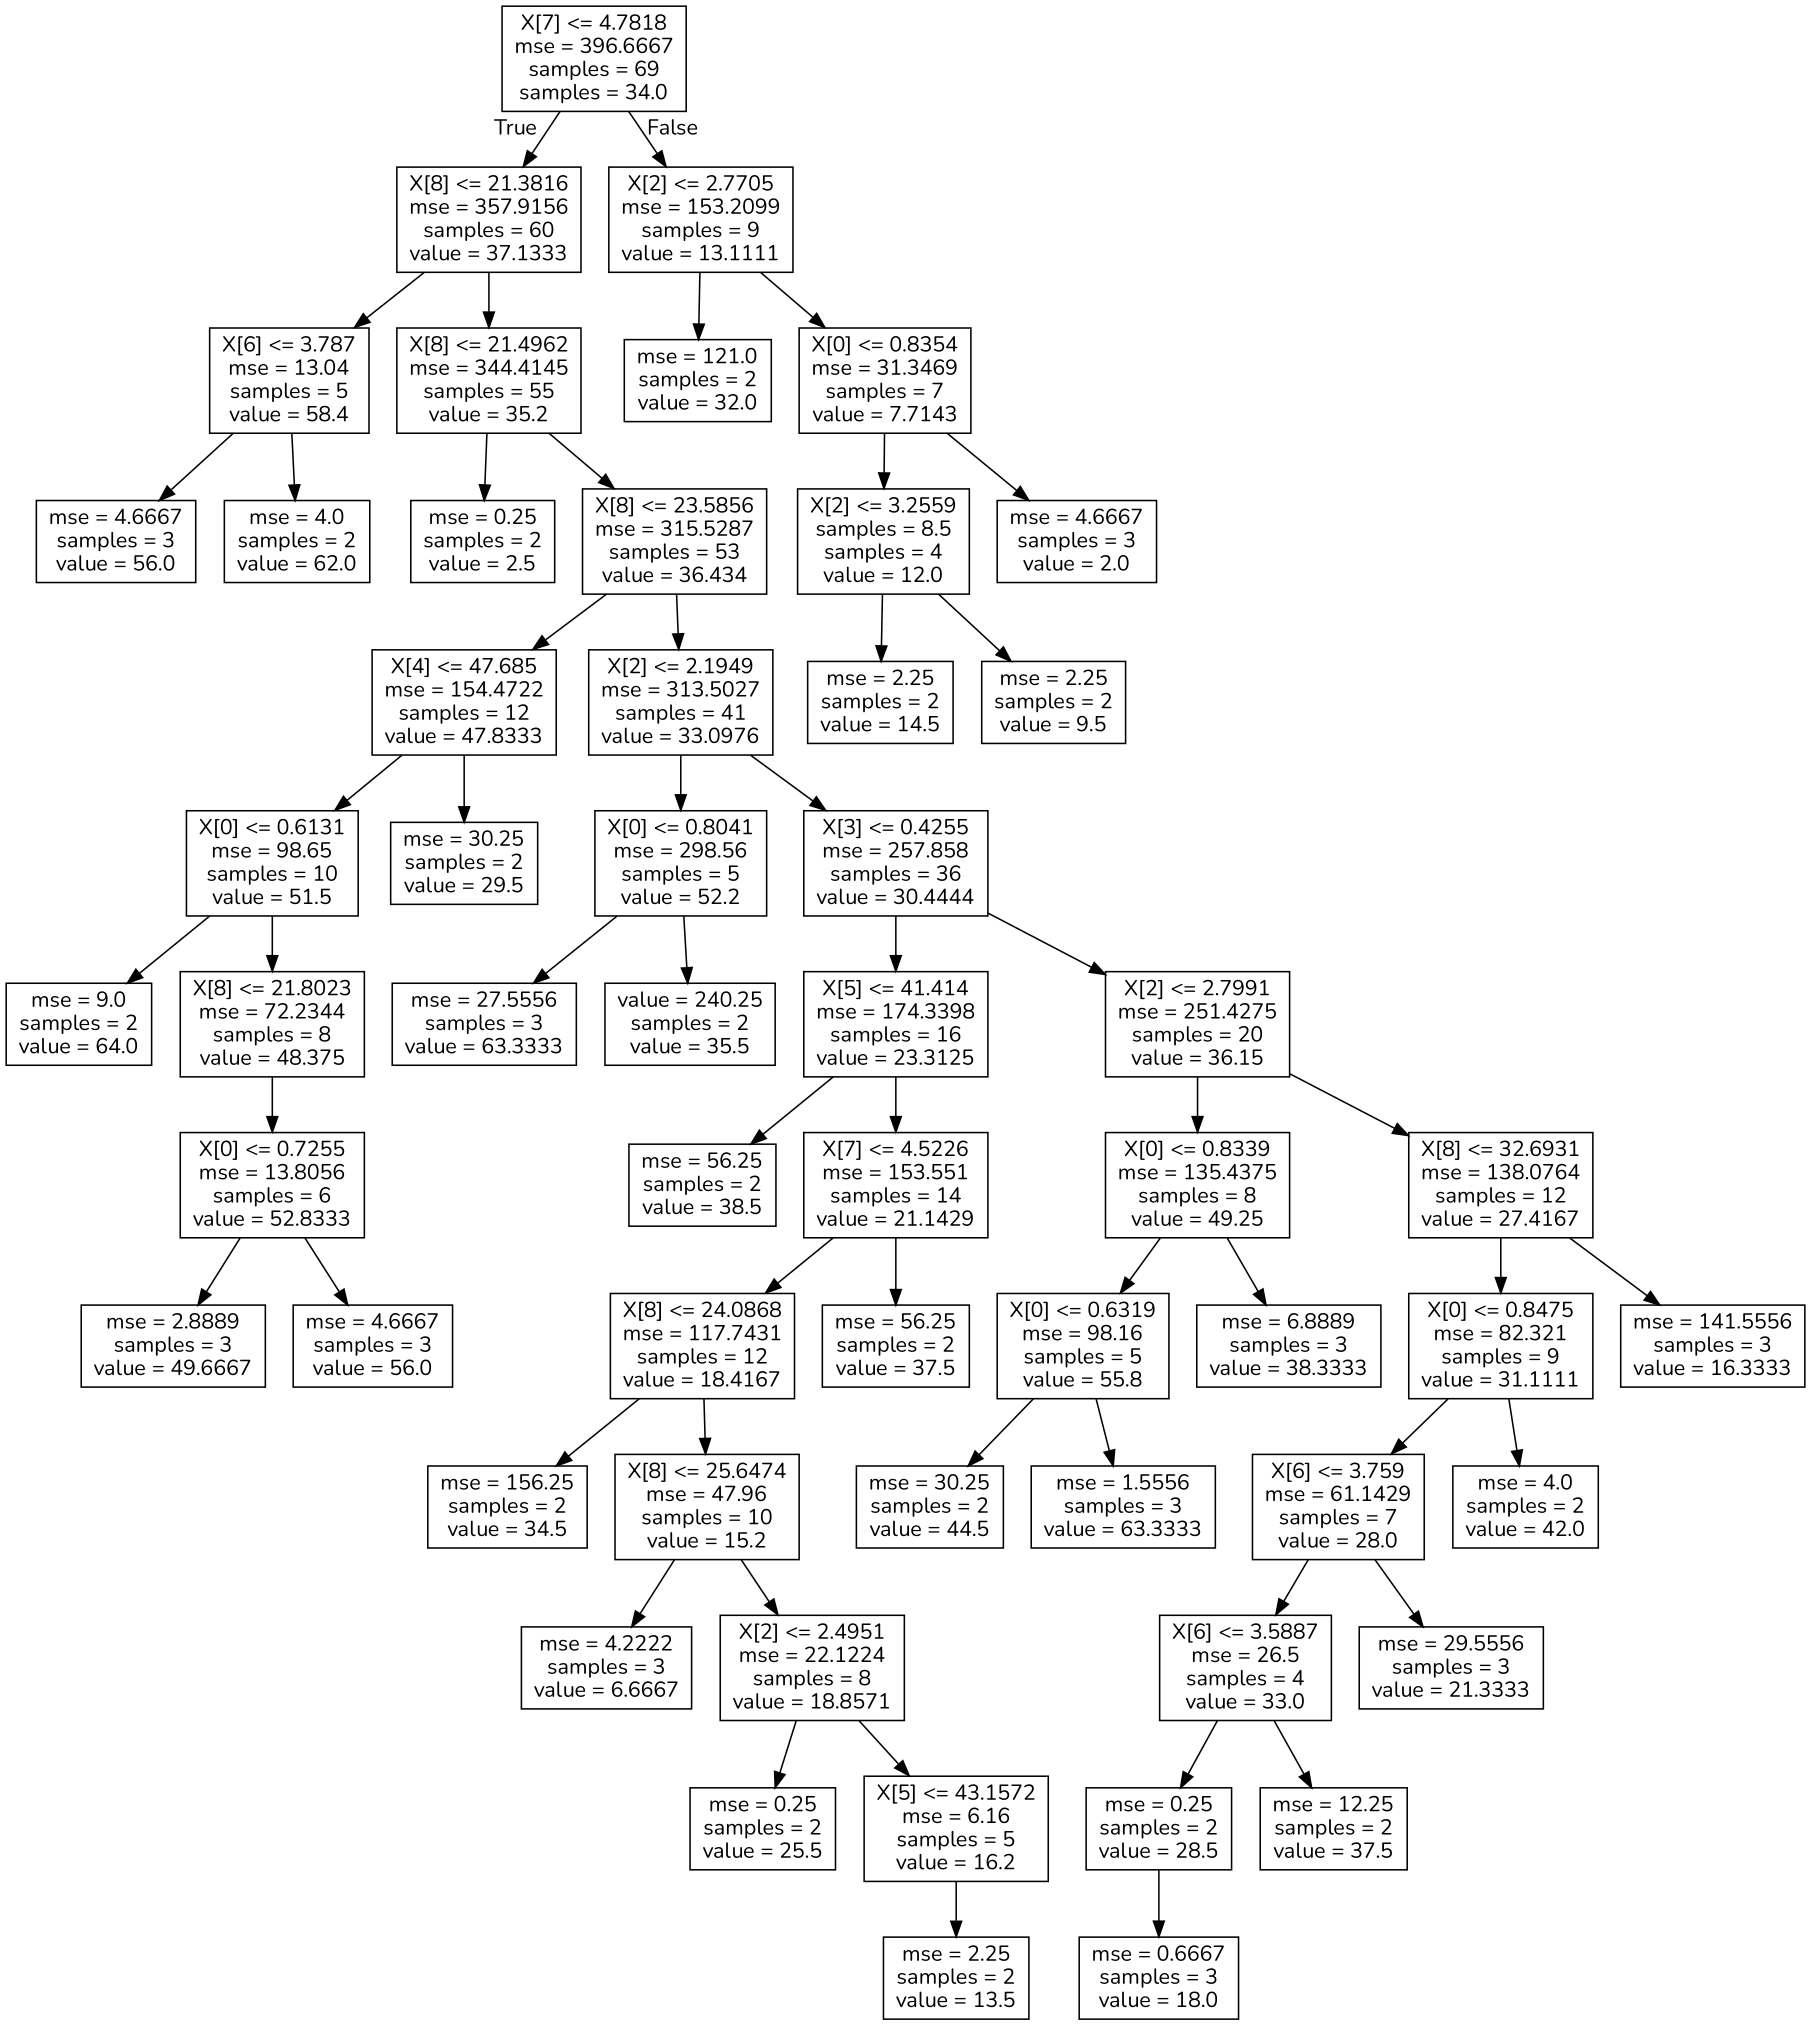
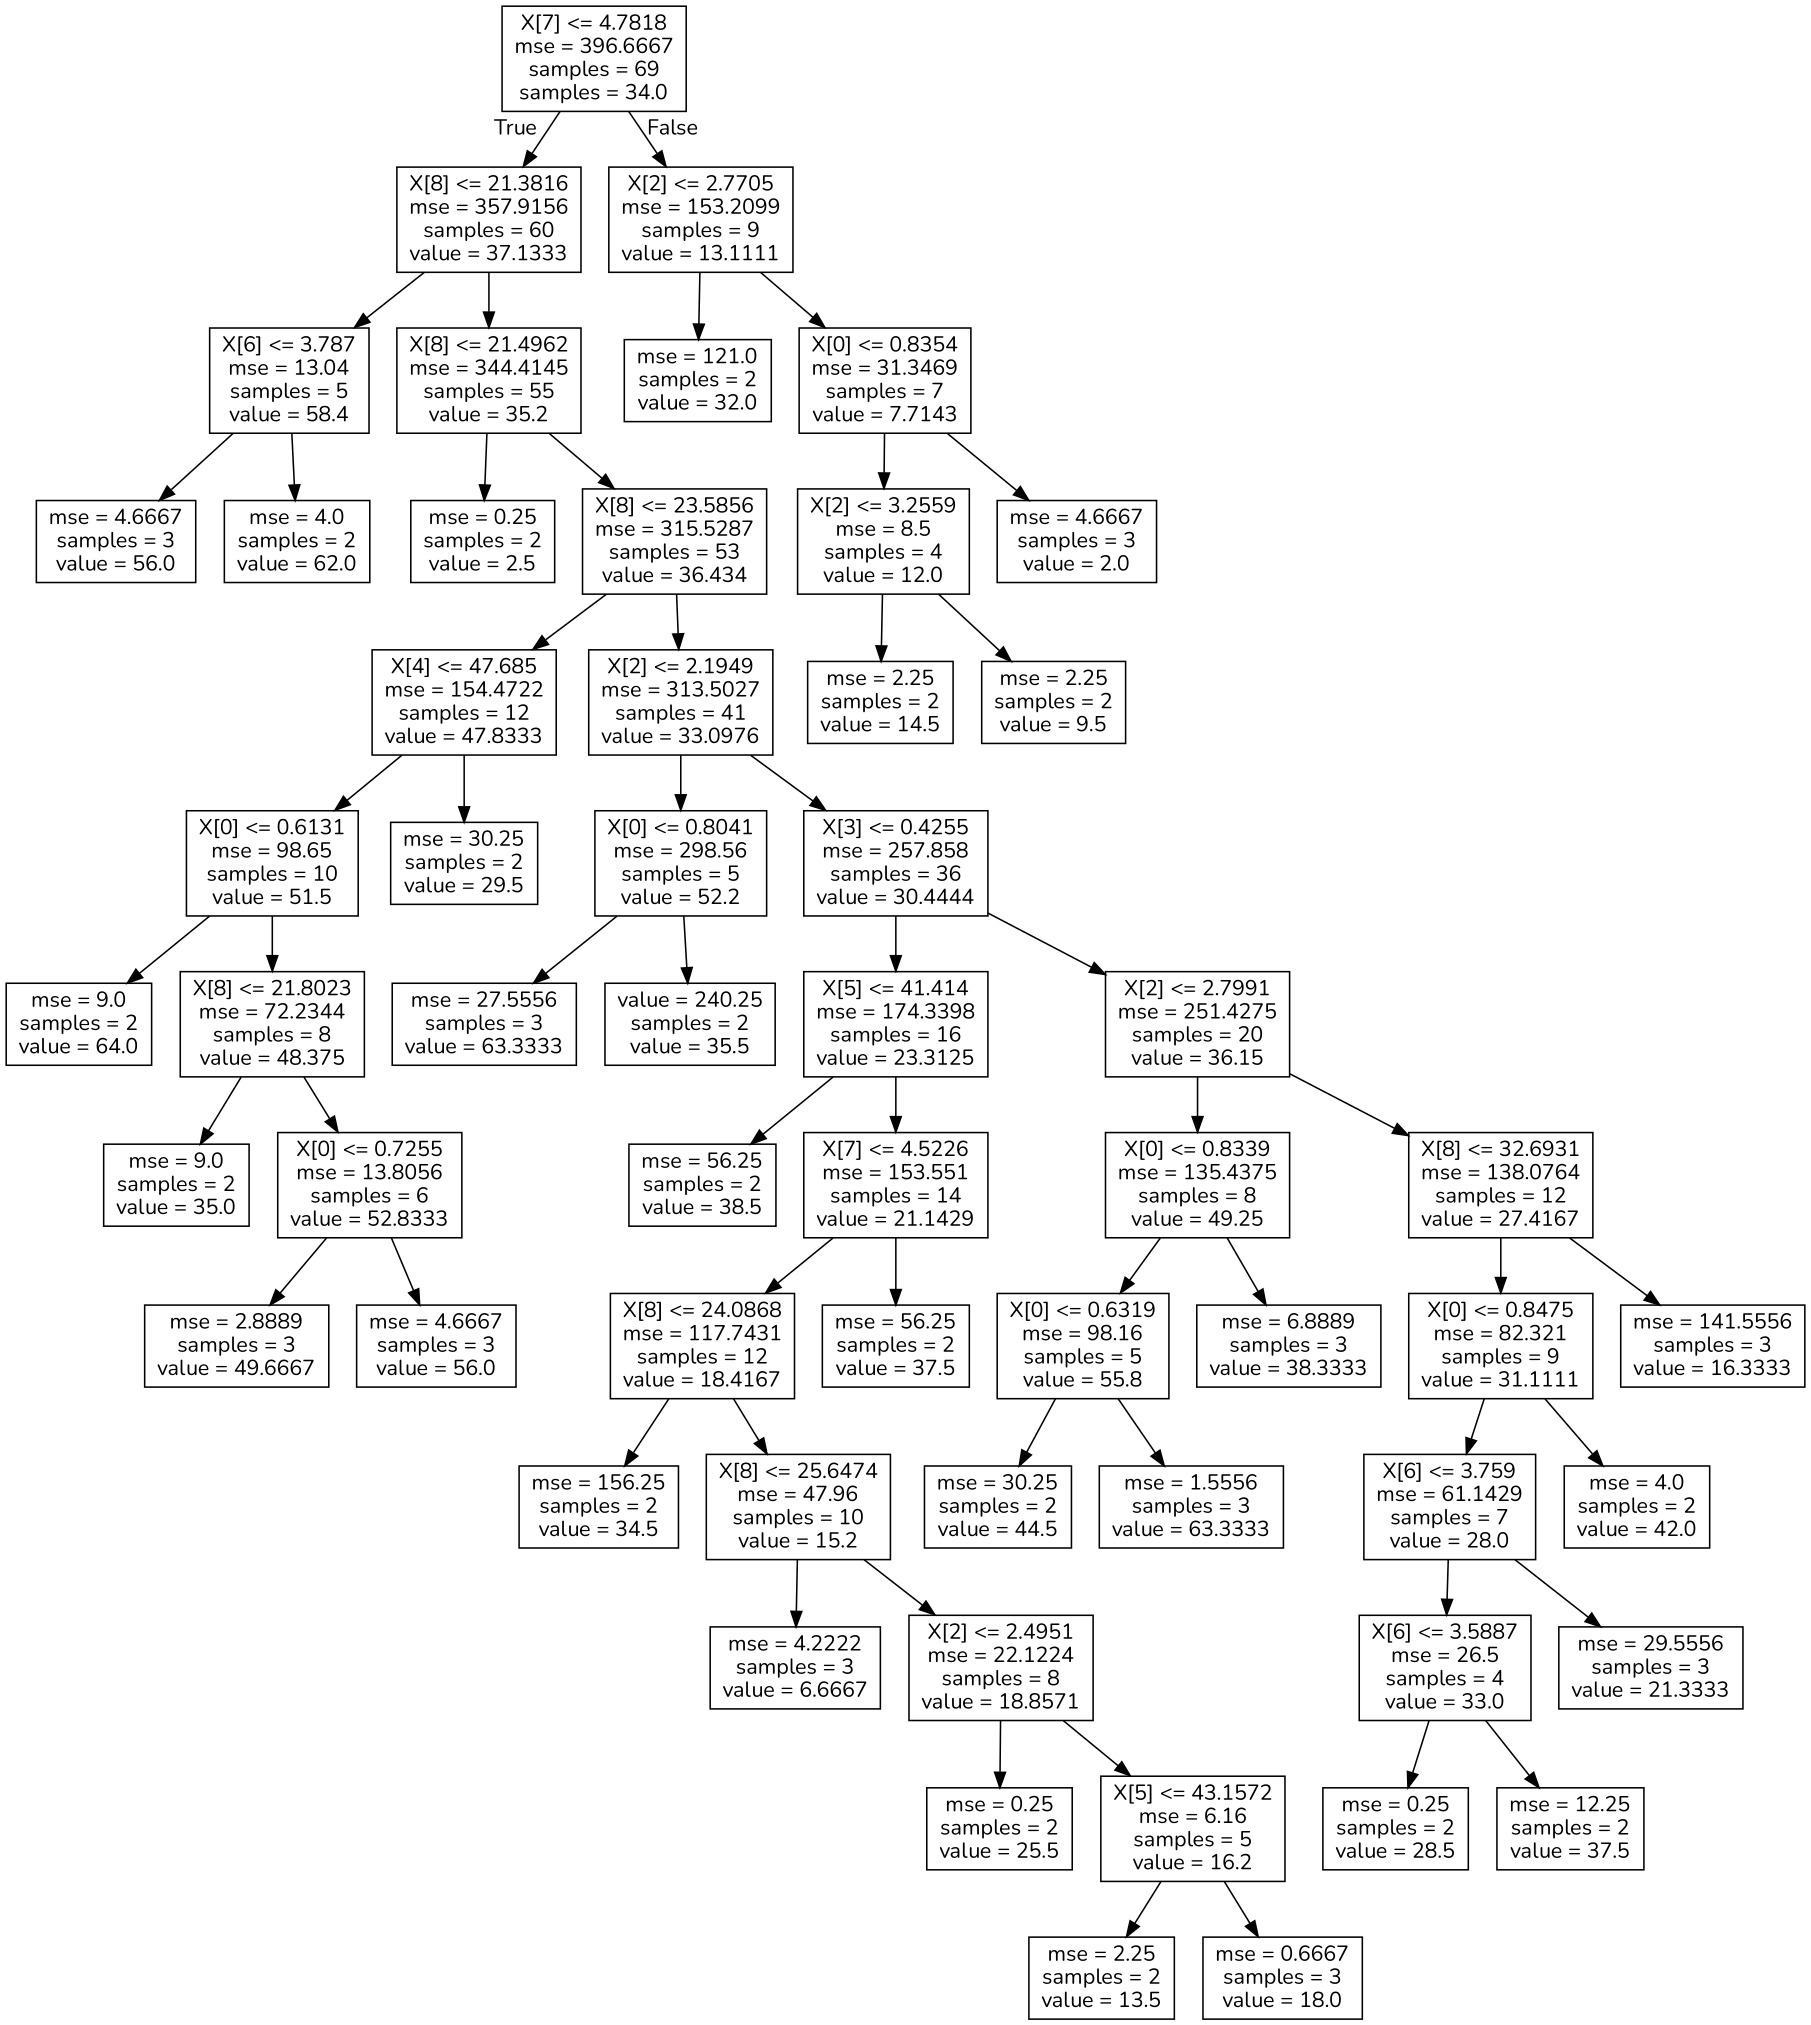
  digraph {
    fontname=Nunito
    node [fontname=Nunito shape=box]
    edge [fontname=Nunito]
    n1 [label="X[7] <= 4.7818\nmse = 396.6667\nsamples = 69\nsamples = 34.0"]
    n2 [label="X[8] <= 21.3816\nmse = 357.9156\nsamples = 60\nvalue = 37.1333"]
    n3 [label="X[2] <= 2.7705\nmse = 153.2099\nsamples = 9\nvalue = 13.1111"]
    n4 [label="X[6] <= 3.787\nmse = 13.04\nsamples = 5\nvalue = 58.4"]
    n5 [label="X[8] <= 21.4962\nmse = 344.4145\nsamples = 55\nvalue = 35.2"]
    n6 [label="mse = 121.0\nsamples = 2\nvalue = 32.0"]
    n7 [label="X[0] <= 0.8354\nmse = 31.3469\nsamples = 7\nvalue = 7.7143"]
    n8 [label="mse = 4.6667\nsamples = 3\nvalue = 56.0"]
    n9 [label="mse = 4.0\nsamples = 2\nvalue = 62.0"]
    n10 [label="mse = 0.25\nsamples = 2\nvalue = 2.5"]
    n11 [label="X[8] <= 23.5856\nmse = 315.5287\nsamples = 53\nvalue = 36.434"]
    n12 [label="X[4] <= 47.685\nmse = 154.4722\nsamples = 12\nvalue = 47.8333"]
    n13 [label="X[2] <= 2.1949\nmse = 313.5027\nsamples = 41\nvalue = 33.0976"]
    n14 [label="X[0] <= 0.6131\nmse = 98.65\nsamples = 10\nvalue = 51.5"]
    n15 [label="mse = 30.25\nsamples = 2\nvalue = 29.5"]
    n16 [label="X[0] <= 0.8041\nmse = 298.56\nsamples = 5\nvalue = 52.2"]
    n17 [label="X[3] <= 0.4255\nmse = 257.858\nsamples = 36\nvalue = 30.4444"]
    n18 [label="mse = 9.0\nsamples = 2\nvalue = 64.0"]
    n19 [label="X[8] <= 21.8023\nmse = 72.2344\nsamples = 8\nvalue = 48.375"]
+   n20 [label="mse = 9.0\nsamples = 2\nvalue = 35.0"]
    n21 [label="X[0] <= 0.7255\nmse = 13.8056\nsamples = 6\nvalue = 52.8333"]
    n22 [label="mse = 2.8889\nsamples = 3\nvalue = 49.6667"]
    n23 [label="mse = 4.6667\nsamples = 3\nvalue = 56.0"]
    n24 [label="mse = 27.5556\nsamples = 3\nvalue = 63.3333"]
    n25 [label="value = 240.25\nsamples = 2\nvalue = 35.5"]
    n26 [label="X[5] <= 41.414\nmse = 174.3398\nsamples = 16\nvalue = 23.3125"]
    n27 [label="X[2] <= 2.7991\nmse = 251.4275\nsamples = 20\nvalue = 36.15"]
    n28 [label="mse = 56.25\nsamples = 2\nvalue = 38.5"]
    n29 [label="X[7] <= 4.5226\nmse = 153.551\nsamples = 14\nvalue = 21.1429"]
    n30 [label="X[0] <= 0.8339\nmse = 135.4375\nsamples = 8\nvalue = 49.25"]
    n31 [label="X[8] <= 32.6931\nmse = 138.0764\nsamples = 12\nvalue = 27.4167"]
    n32 [label="X[8] <= 24.0868\nmse = 117.7431\nsamples = 12\nvalue = 18.4167"]
    n33 [label="mse = 56.25\nsamples = 2\nvalue = 37.5"]
    n34 [label="mse = 156.25\nsamples = 2\nvalue = 34.5"]
    n35 [label="X[8] <= 25.6474\nmse = 47.96\nsamples = 10\nvalue = 15.2"]
    n36 [label="mse = 4.2222\nsamples = 3\nvalue = 6.6667"]
    n37 [label="X[2] <= 2.4951\nmse = 22.1224\nsamples = 8\nvalue = 18.8571"]
    n38 [label="mse = 0.25\nsamples = 2\nvalue = 25.5"]
    n39 [label="X[5] <= 43.1572\nmse = 6.16\nsamples = 5\nvalue = 16.2"]
    n40 [label="mse = 2.25\nsamples = 2\nvalue = 13.5"]
    n41 [label="mse = 0.6667\nsamples = 3\nvalue = 18.0"]
    n42 [label="X[0] <= 0.6319\nmse = 98.16\nsamples = 5\nvalue = 55.8"]
    n43 [label="mse = 6.8889\nsamples = 3\nvalue = 38.3333"]
    n44 [label="X[0] <= 0.8475\nmse = 82.321\nsamples = 9\nvalue = 31.1111"]
    n45 [label="mse = 141.5556\nsamples = 3\nvalue = 16.3333"]
    n46 [label="mse = 30.25\nsamples = 2\nvalue = 44.5"]
    n47 [label="mse = 1.5556\nsamples = 3\nvalue = 63.3333"]
    n48 [label="X[6] <= 3.759\nmse = 61.1429\nsamples = 7\nvalue = 28.0"]
    n49 [label="mse = 4.0\nsamples = 2\nvalue = 42.0"]
    n50 [label="X[6] <= 3.5887\nmse = 26.5\nsamples = 4\nvalue = 33.0"]
    n51 [label="mse = 29.5556\nsamples = 3\nvalue = 21.3333"]
    n52 [label="mse = 0.25\nsamples = 2\nvalue = 28.5"]
    n53 [label="mse = 12.25\nsamples = 2\nvalue = 37.5"]
-   n54 [label="X[2] <= 3.2559\nsamples = 8.5\nsamples = 4\nvalue = 12.0"]
+   n54 [label="X[2] <= 3.2559\nmse = 8.5\nsamples = 4\nvalue = 12.0"]
    n55 [label="mse = 4.6667\nsamples = 3\nvalue = 2.0"]
    n56 [label="mse = 2.25\nsamples = 2\nvalue = 14.5"]
    n57 [label="mse = 2.25\nsamples = 2\nvalue = 9.5"]
    n1 -> n2 [headlabel=True labelangle=45 labeldistance=2.5]
    n1 -> n3 [headlabel=False labelangle=-45 labeldistance=2.5]
    n2 -> n4
    n2 -> n5
    n3 -> n6
    n3 -> n7
    n4 -> n8
    n4 -> n9
    n5 -> n10
    n5 -> n11
    n7 -> n54
    n7 -> n55
    n11 -> n12
    n11 -> n13
    n12 -> n14
    n12 -> n15
    n13 -> n16
    n13 -> n17
    n14 -> n18
    n14 -> n19
    n16 -> n24
    n16 -> n25
    n17 -> n26
    n17 -> n27
+   n19 -> n20
    n19 -> n21
    n21 -> n22
    n21 -> n23
    n26 -> n28
    n26 -> n29
    n27 -> n30
    n27 -> n31
    n29 -> n32
    n29 -> n33
    n30 -> n42
    n30 -> n43
    n31 -> n44
    n31 -> n45
    n32 -> n34
    n32 -> n35
    n35 -> n36
    n35 -> n37
    n37 -> n38
    n37 -> n39
    n39 -> n40
-   n52 -> n41
+   n39 -> n41
    n42 -> n46
    n42 -> n47
    n44 -> n48
    n44 -> n49
    n48 -> n50
    n48 -> n51
    n50 -> n52
    n50 -> n53
    n54 -> n56
    n54 -> n57
  }
